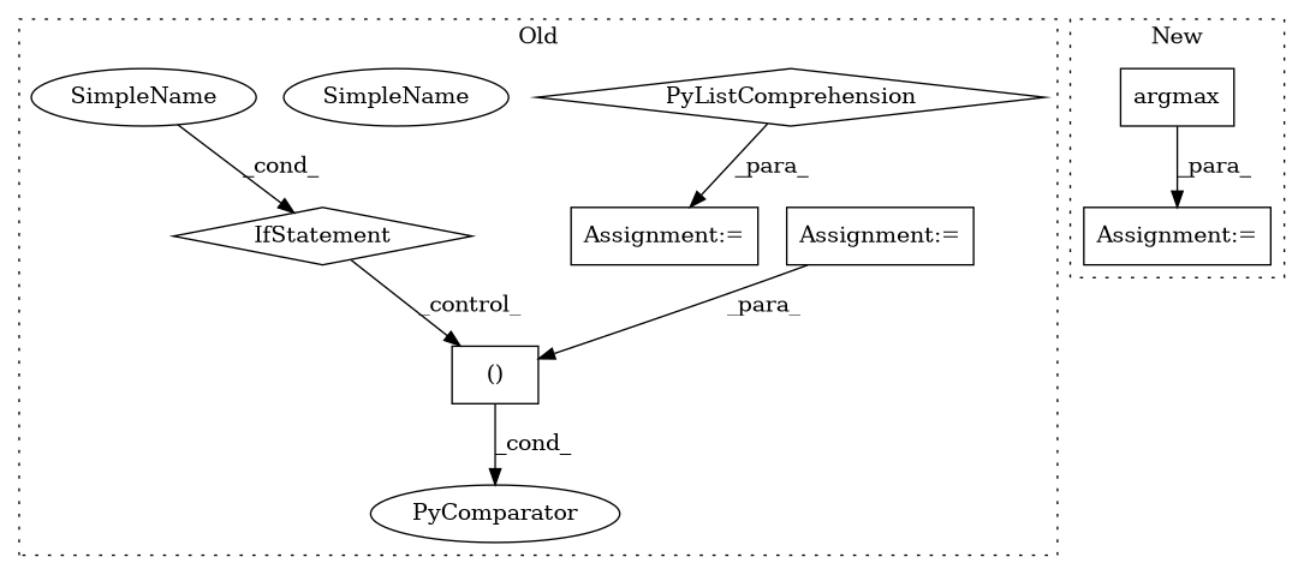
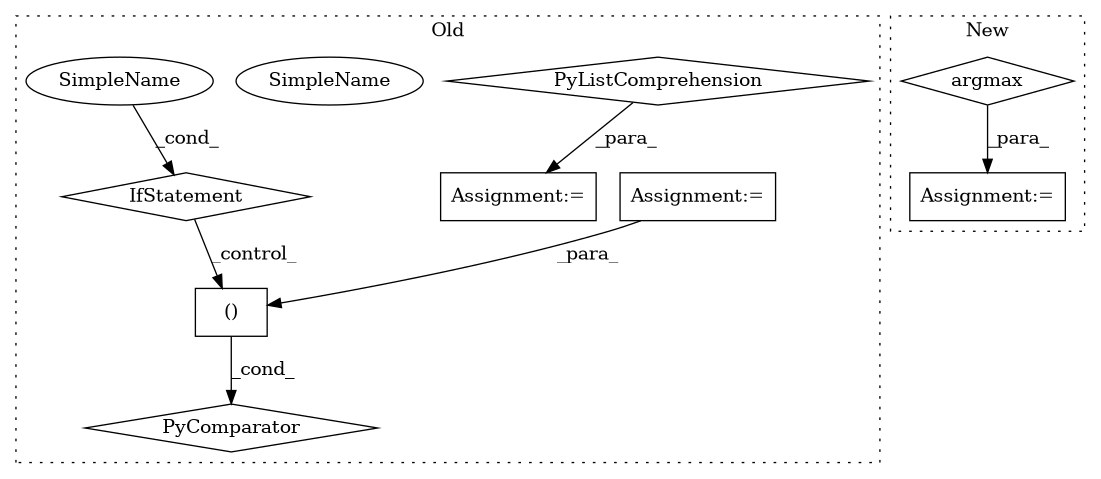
  digraph {
    node [a=7 l=26 s=28723 shape=box]
-   n1 [a=113 label=PyComparator shape=ellipse]
+   n1 [a=113 label=PyComparator shape=diamond]
    n2 [label="Assignment:="]
    n3 [a=109 l=154 label=PyListComprehension s=28614 shape=diamond]
    n4 [l=29 label="Assignment:=" s=28585]
    n5 [a=106 l=32 label="()" s=28614]
    n6 [a=25 label=IfStatement shape=diamond]
    n7 [a=42 l=5 label=SimpleName s=28744 shape=ellipse]
    n8 [a=42 l=5 label=SimpleName s=28744 shape=ellipse]
-   n9 [a=32 l="7,1" label=argmax s="28858,28890"]
+   n9 [a=32 l="7,1" label=argmax s="28858,28890" shape=diamond]
    n10 [l=1 label="Assignment:=" s=28851]
    subgraph cluster_1 {
      label=Old
      style=dotted
      n1
      n2
      n3
      n4
      n5
      n6
      n7
      n8
    }
    subgraph cluster_2 {
      label=New
      style=dotted
      n9
      n10
    }
    n2 -> n5 [label=_para_]
    n3 -> n4 [label=_para_]
    n5 -> n1 [label=_cond_]
    n6 -> n5 [label=_control_]
    n8 -> n6 [label=_cond_]
    n9 -> n10 [label=_para_]
  }
